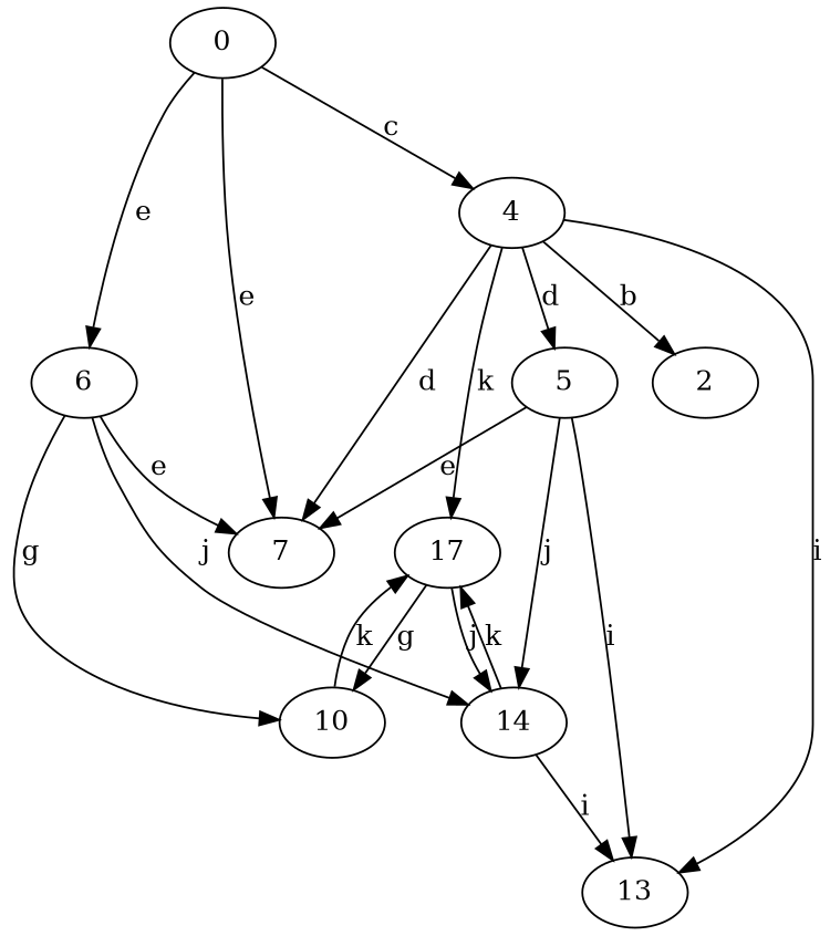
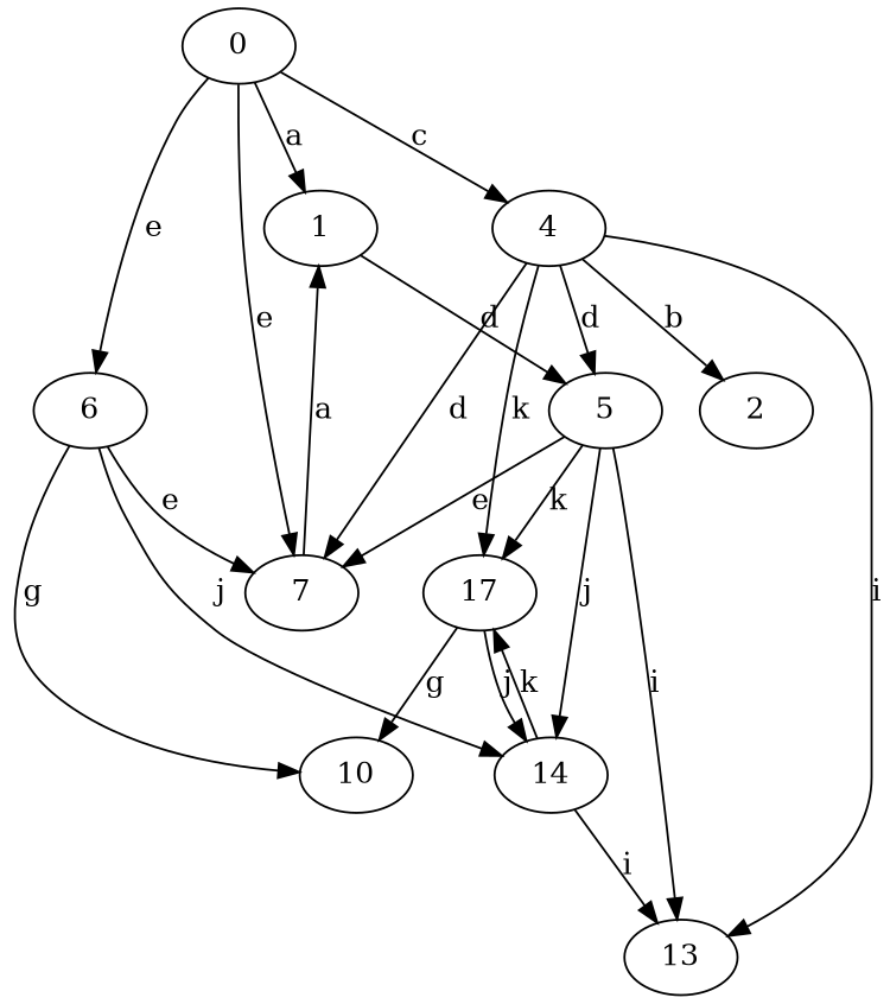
  strict digraph {
    0
+   1
    4
    6
    7
    5
    2
    13
    n9 [label=17]
    14
    10
+   0 -> 1 [label=a]
    0 -> 4 [label=c]
    0 -> 6 [label=e]
    0 -> 7 [label=e]
+   1 -> 5 [label=d]
    4 -> 7 [label=d]
    4 -> 5 [label=d]
    4 -> 2 [label=b]
    4 -> 13 [label=i]
    4 -> n9 [label=k]
    6 -> 7 [label=e]
    6 -> 14 [label=j]
    6 -> 10 [label=g]
+   7 -> 1 [label=a]
    5 -> 7 [label=e]
    5 -> 13 [label=i]
    5 -> 14 [label=j]
    n9 -> 14 [label=j]
    n9 -> 10 [label=g]
    14 -> 13 [label=i]
    14 -> n9 [label=k]
-   10 -> n9 [label=k]
+   5 -> n9 [label=k]
  }
